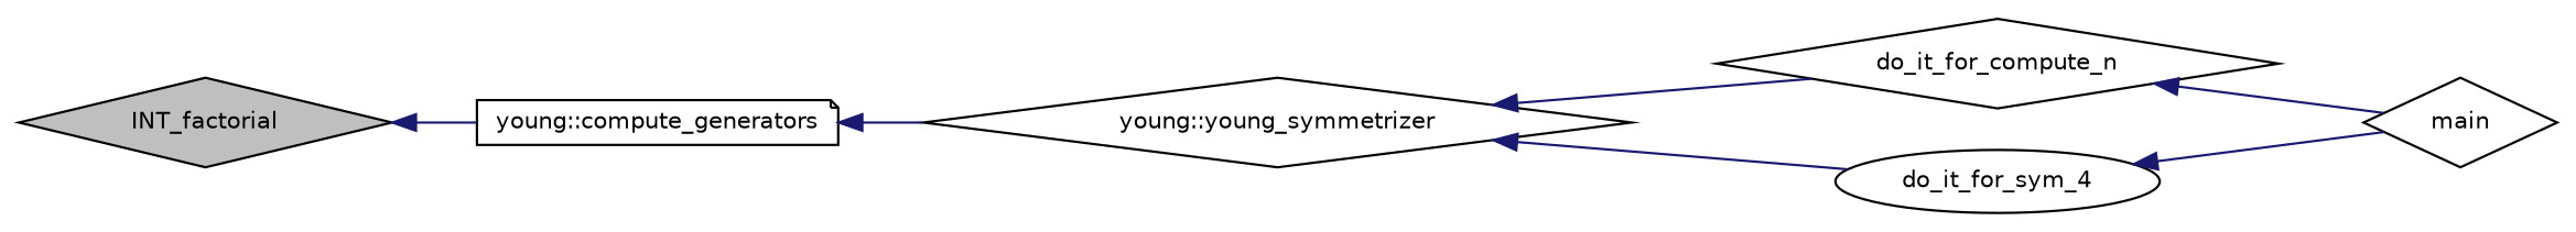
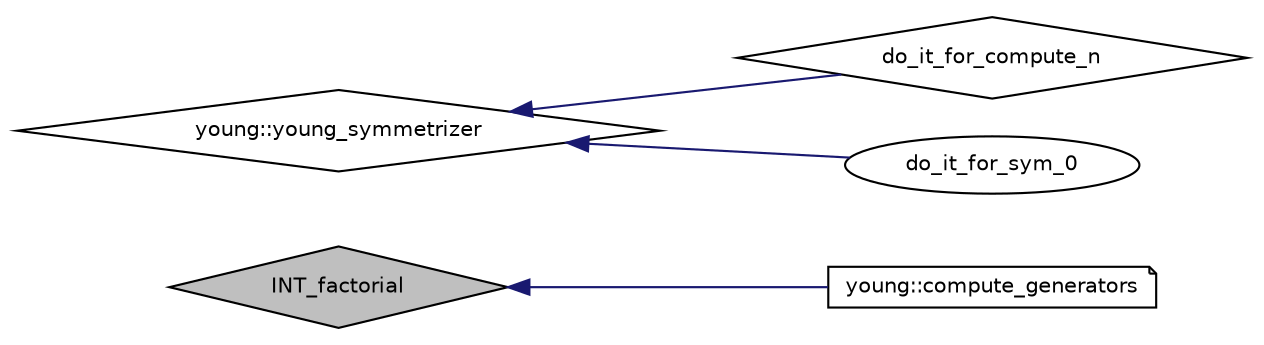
  digraph {
    rankdir=LR
    node [color=black fillcolor=white fontname=Helvetica fontsize=10 shape=diamond style=filled]
    edge [color=midnightblue dir=back fontname=Helvetica fontsize=10 labelfontname=Helvetica labelfontsize=10 style=solid]
    n1 [fillcolor=grey75 fontcolor=black height=0.2 label=INT_factorial width=0.4]
    n2 [height=0.2 label="young::compute_generators" shape=note width=0.4]
    n3 [height=0.2 label="young::young_symmetrizer" width=0.4]
    n4 [height=0.2 label=do_it_for_compute_n width=0.4]
-   n5 [height=0.2 label=do_it_for_sym_4 shape=ellipse width=0.4]
-   n6 [height=0.2 label=main width=0.4]
+   n5 [height=0.2 label=do_it_for_sym_0 shape=ellipse width=0.4]
    n1 -> n2
-   n2 -> n3
    n3 -> n4
    n3 -> n5
-   n4 -> n6
-   n5 -> n6
  }
